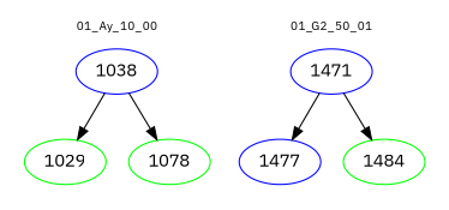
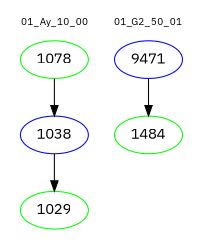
  digraph {
    fontname="IBM Plex Sans"
    node [color=blue fontname="IBM Plex Sans"]
    edge [color=black fontname="IBM Plex Sans"]
    n1 [label=1038]
    n2 [color=green label=1029]
    n3 [color=green label=1078]
-   n4 [label=1471]
-   n5 [label=1477]
+   n4 [label=9471]
    n6 [color=green label=1484]
    subgraph cluster_1 {
      color=white
      fontsize=10
      label="01_Ay_10_00"
      n1
      n2
      n3
    }
    subgraph cluster_2 {
      color=white
      fontsize=10
      label="01_G2_50_01"
      n4
-     n5
      n6
    }
    n1 -> n2
-   n1 -> n3
-   n4 -> n5
+   n3 -> n1
    n4 -> n6
  }
